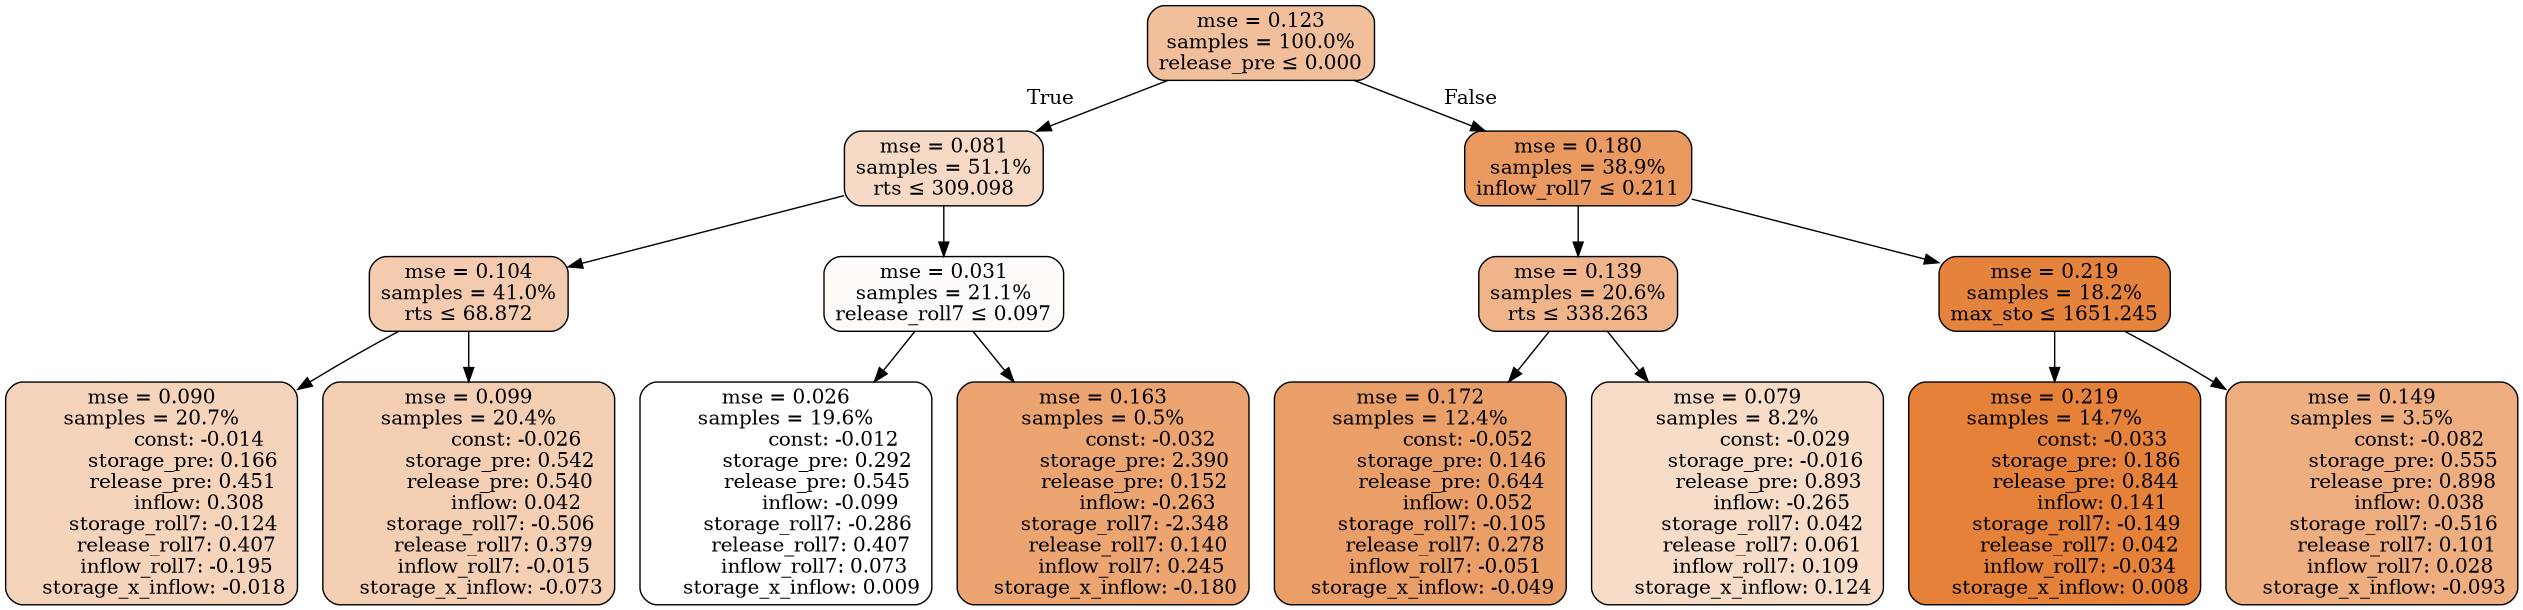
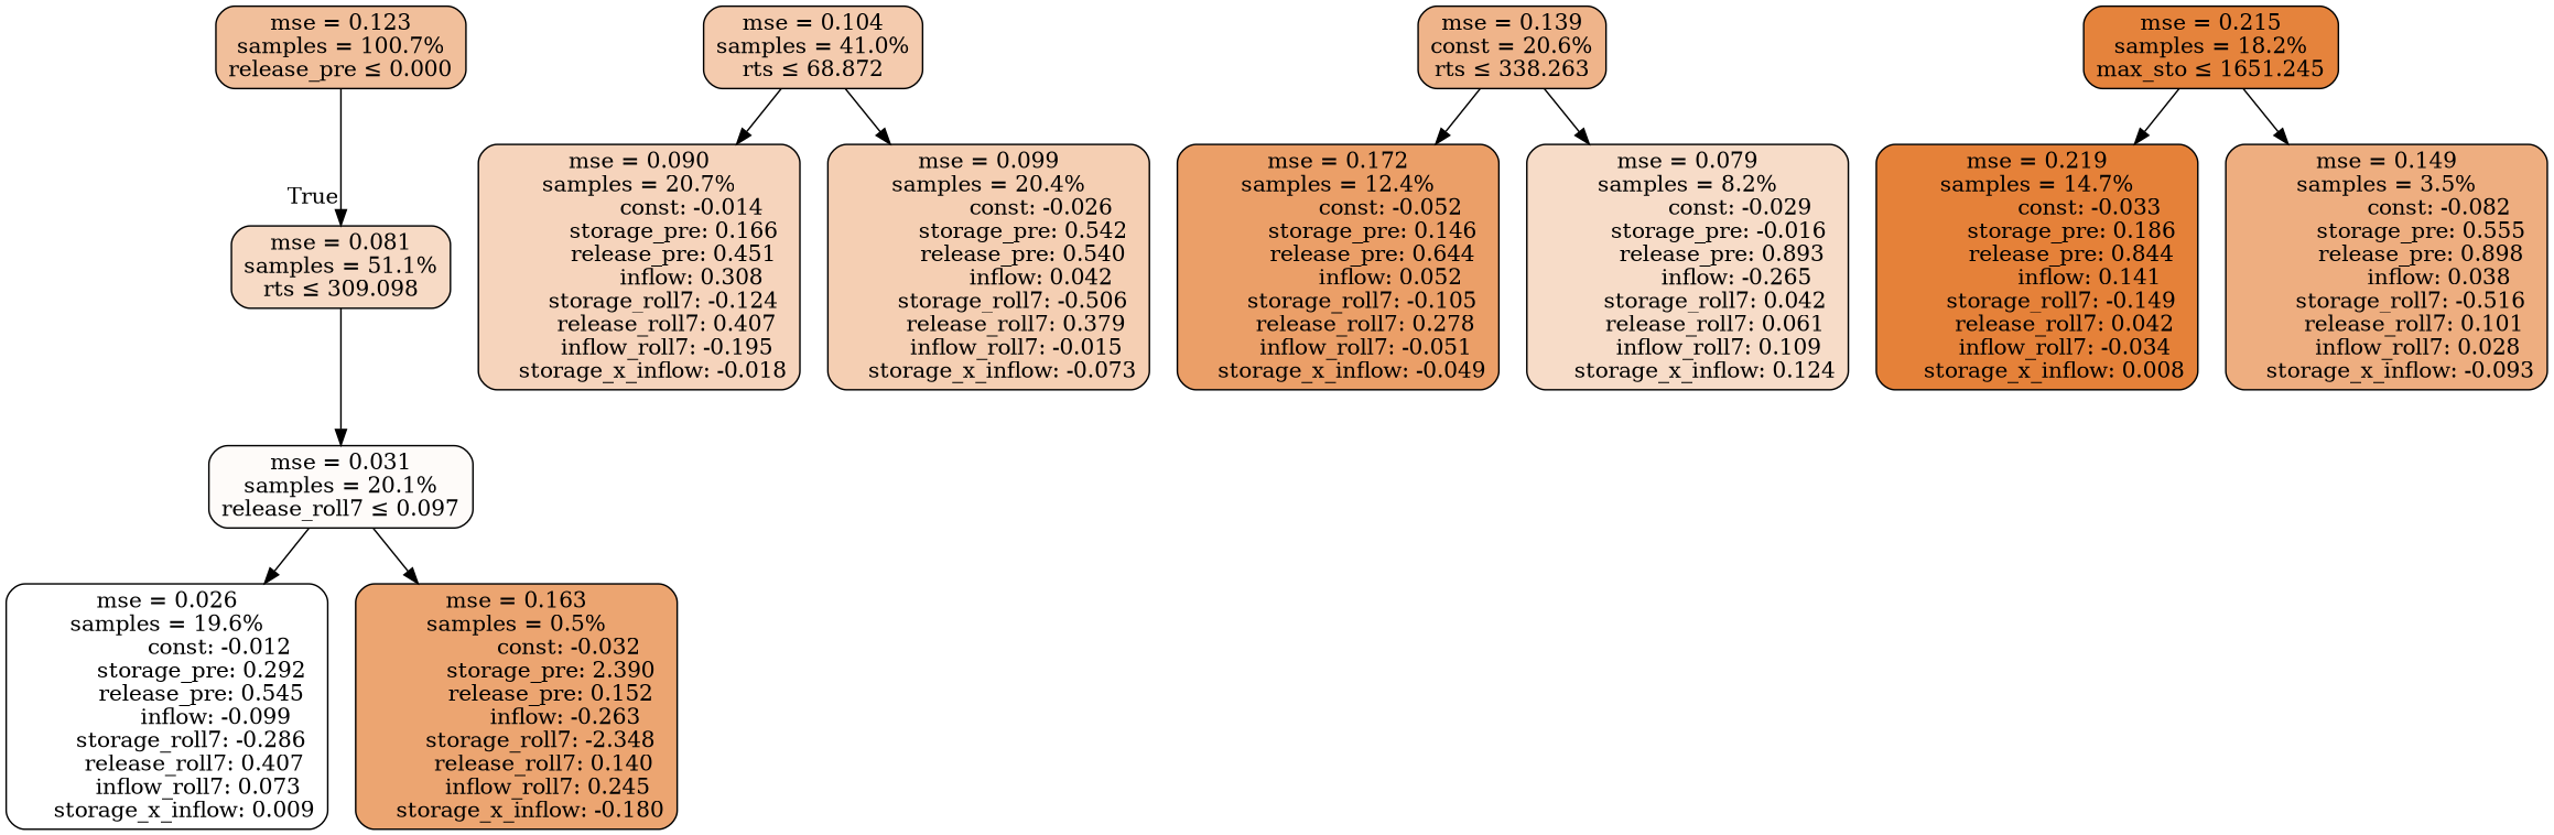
  digraph {
    fontname="DejaVu Serif"
    node [color=black fontname="DejaVu Serif" shape=rectangle style="filled, rounded"]
    edge [fontname="DejaVu Serif"]
-   n1 [fillcolor="#f1bf9b" label="mse = 0.123\nsamples = 100.0%\nrelease_pre &le; 0.000"]
+   n1 [fillcolor="#f1bf9b" label="mse = 0.123\nsamples = 100.7%\nrelease_pre &le; 0.000"]
    n2 [fillcolor="#f7dac5" label="mse = 0.081\nsamples = 51.1%\nrts &le; 309.098"]
-   n3 [fillcolor="#ea9960" label="mse = 0.180\nsamples = 38.9%\ninflow_roll7 &le; 0.211"]
    n4 [fillcolor="#f4cbae" label="mse = 0.104\nsamples = 41.0%\nrts &le; 68.872"]
-   n5 [fillcolor="#fefbf9" label="mse = 0.031\nsamples = 21.1%\nrelease_roll7 &le; 0.097"]
-   n6 [fillcolor="#efb48a" label="mse = 0.139\nsamples = 20.6%\nrts &le; 338.263"]
-   n7 [fillcolor="#e5833c" label="mse = 0.219\nsamples = 18.2%\nmax_sto &le; 1651.245"]
+   n5 [fillcolor="#fefbf9" label="mse = 0.031\nsamples = 20.1%\nrelease_roll7 &le; 0.097"]
+   n6 [fillcolor="#efb48a" label="mse = 0.139\nconst = 20.6%\nrts &le; 338.263"]
+   n7 [fillcolor="#e5833c" label="mse = 0.215\nsamples = 18.2%\nmax_sto &le; 1651.245"]
    n8 [fillcolor="#f6d4bc" label="mse = 0.090\nsamples = 20.7%\n               const: -0.014\n          storage_pre: 0.166\n          release_pre: 0.451\n               inflow: 0.308\n       storage_roll7: -0.124\n        release_roll7: 0.407\n        inflow_roll7: -0.195\n    storage_x_inflow: -0.018"]
    n9 [fillcolor="#f5cfb3" label="mse = 0.099\nsamples = 20.4%\n               const: -0.026\n          storage_pre: 0.542\n          release_pre: 0.540\n               inflow: 0.042\n       storage_roll7: -0.506\n        release_roll7: 0.379\n        inflow_roll7: -0.015\n    storage_x_inflow: -0.073"]
    n10 [fillcolor="#ffffff" label="mse = 0.026\nsamples = 19.6%\n               const: -0.012\n          storage_pre: 0.292\n          release_pre: 0.545\n              inflow: -0.099\n       storage_roll7: -0.286\n        release_roll7: 0.407\n         inflow_roll7: 0.073\n     storage_x_inflow: 0.009"]
    n11 [fillcolor="#eca571" label="mse = 0.163\nsamples = 0.5%\n               const: -0.032\n          storage_pre: 2.390\n          release_pre: 0.152\n              inflow: -0.263\n       storage_roll7: -2.348\n        release_roll7: 0.140\n         inflow_roll7: 0.245\n    storage_x_inflow: -0.180"]
    n12 [fillcolor="#eb9f68" label="mse = 0.172\nsamples = 12.4%\n               const: -0.052\n          storage_pre: 0.146\n          release_pre: 0.644\n               inflow: 0.052\n       storage_roll7: -0.105\n        release_roll7: 0.278\n        inflow_roll7: -0.051\n    storage_x_inflow: -0.049"]
    n13 [fillcolor="#f7dcc8" label="mse = 0.079\nsamples = 8.2%\n               const: -0.029\n         storage_pre: -0.016\n          release_pre: 0.893\n              inflow: -0.265\n        storage_roll7: 0.042\n        release_roll7: 0.061\n         inflow_roll7: 0.109\n     storage_x_inflow: 0.124"]
    n14 [fillcolor="#e58139" label="mse = 0.219\nsamples = 14.7%\n               const: -0.033\n          storage_pre: 0.186\n          release_pre: 0.844\n               inflow: 0.141\n       storage_roll7: -0.149\n        release_roll7: 0.042\n        inflow_roll7: -0.034\n     storage_x_inflow: 0.008"]
    n15 [fillcolor="#eeae80" label="mse = 0.149\nsamples = 3.5%\n               const: -0.082\n          storage_pre: 0.555\n          release_pre: 0.898\n               inflow: 0.038\n       storage_roll7: -0.516\n        release_roll7: 0.101\n         inflow_roll7: 0.028\n    storage_x_inflow: -0.093"]
    n1 -> n2 [headlabel=True labelangle=45 labeldistance=2.5]
-   n1 -> n3 [headlabel=False labelangle=-45 labeldistance=2.5]
-   n2 -> n4
    n2 -> n5
-   n3 -> n6
-   n3 -> n7
    n4 -> n8
    n4 -> n9
    n5 -> n10
    n5 -> n11
    n6 -> n12
    n6 -> n13
    n7 -> n14
    n7 -> n15
  }
